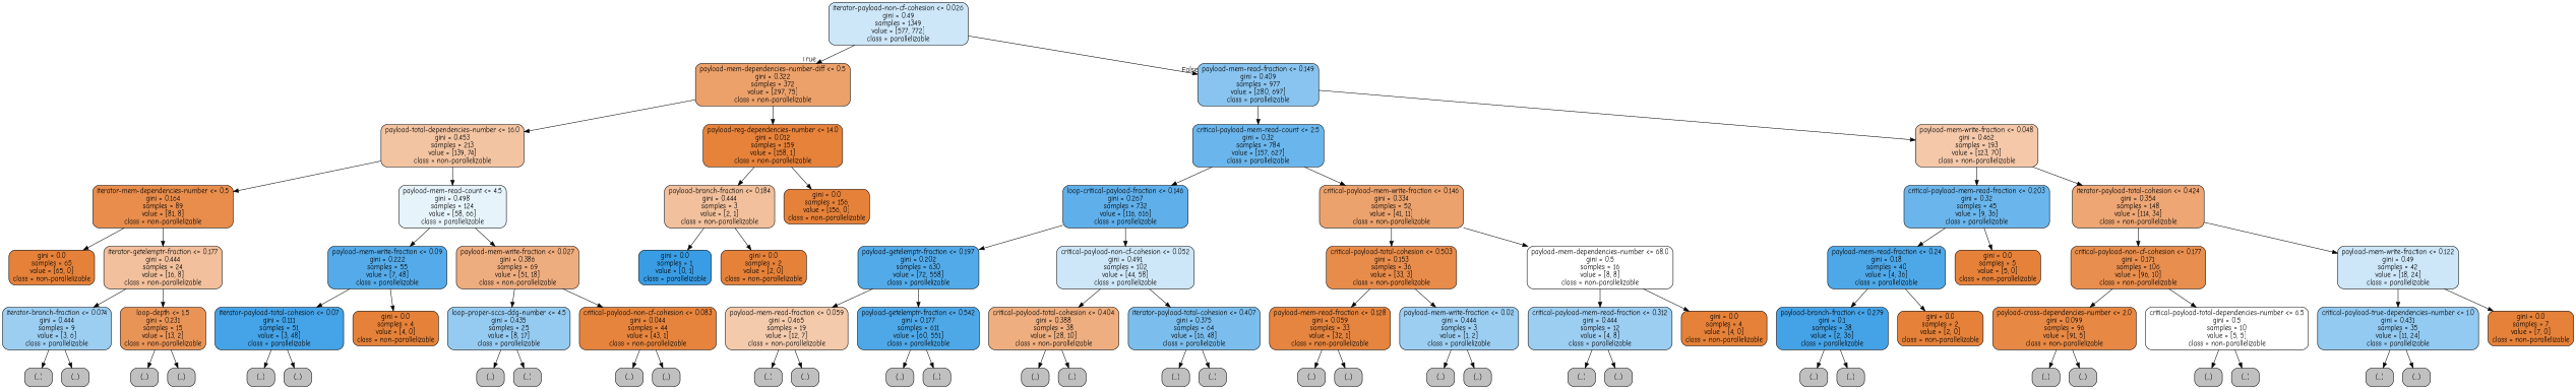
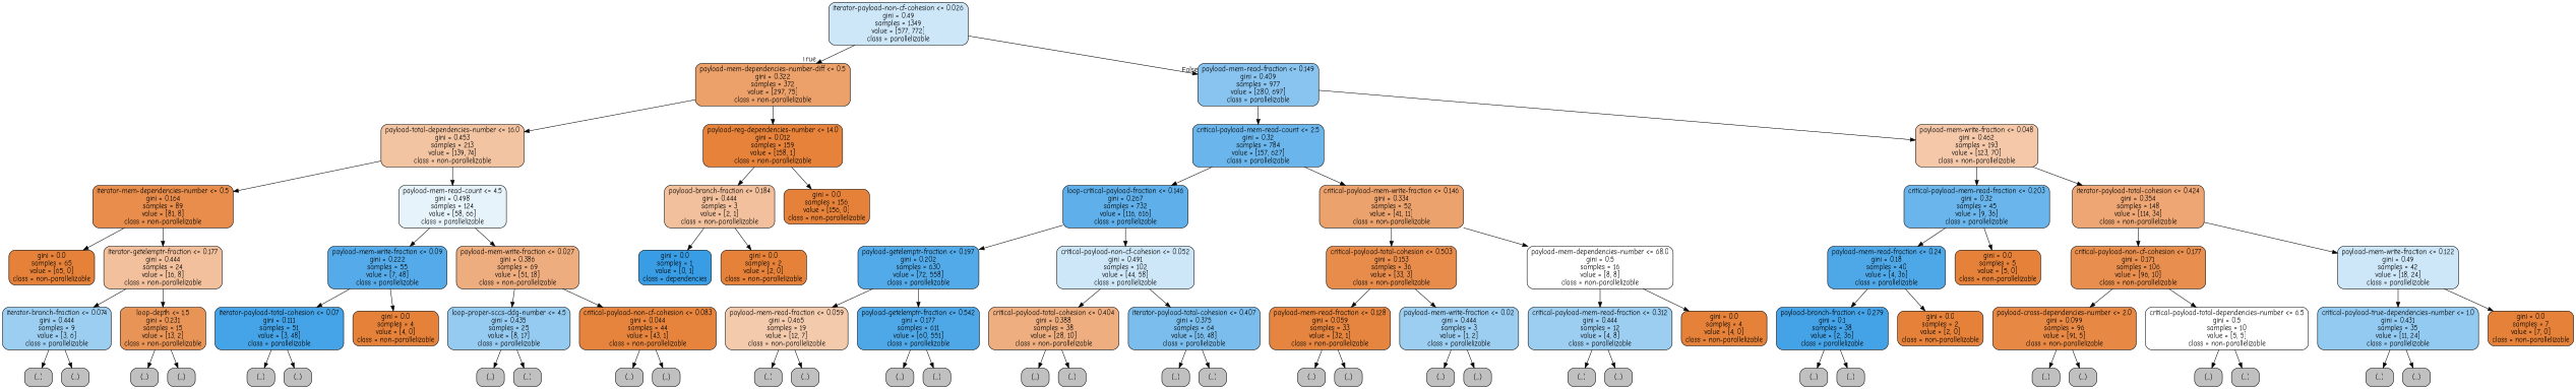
  digraph {
    fontname="Comic Neue"
    node [color=black fillcolor="#C0C0C0" fontname="Comic Neue" shape=box style="filled, rounded"]
    edge [fontname="Comic Neue"]
    n1 [fillcolor="#399de540" label="iterator-payload-non-cf-cohesion <= 0.026\ngini = 0.49\nsamples = 1349\nvalue = [577, 772]\nclass = parallelizable"]
    n2 [fillcolor="#e58139bf" label="payload-mem-dependencies-number-diff <= 0.5\ngini = 0.322\nsamples = 372\nvalue = [297, 75]\nclass = non-parallelizable"]
    n3 [fillcolor="#399de599" label="payload-mem-read-fraction <= 0.149\ngini = 0.409\nsamples = 977\nvalue = [280, 697]\nclass = parallelizable"]
    n4 [fillcolor="#e5813977" label="payload-total-dependencies-number <= 16.0\ngini = 0.453\nsamples = 213\nvalue = [139, 74]\nclass = non-parallelizable"]
    n5 [fillcolor="#e58139fd" label="payload-reg-dependencies-number <= 14.0\ngini = 0.012\nsamples = 159\nvalue = [158, 1]\nclass = non-parallelizable"]
    n6 [fillcolor="#e58139e6" label="iterator-mem-dependencies-number <= 0.5\ngini = 0.164\nsamples = 89\nvalue = [81, 8]\nclass = non-parallelizable"]
    n7 [fillcolor="#399de51f" label="payload-mem-read-count <= 4.5\ngini = 0.498\nsamples = 124\nvalue = [58, 66]\nclass = parallelizable"]
    n8 [fillcolor="#e58139ff" label="gini = 0.0\nsamples = 65\nvalue = [65, 0]\nclass = non-parallelizable"]
    n9 [fillcolor="#e581397f" label="iterator-getelemptr-fraction <= 0.177\ngini = 0.444\nsamples = 24\nvalue = [16, 8]\nclass = non-parallelizable"]
    n10 [fillcolor="#399de57f" label="iterator-branch-fraction <= 0.074\ngini = 0.444\nsamples = 9\nvalue = [3, 6]\nclass = parallelizable"]
    n11 [fillcolor="#e58139d8" label="loop-depth <= 1.5\ngini = 0.231\nsamples = 15\nvalue = [13, 2]\nclass = non-parallelizable"]
    n12 [label="(...)"]
    n13 [label="(...)"]
    n14 [label="(...)"]
    n15 [label="(...)"]
    n16 [fillcolor="#399de5da" label="payload-mem-write-fraction <= 0.09\ngini = 0.222\nsamples = 55\nvalue = [7, 48]\nclass = parallelizable"]
    n17 [fillcolor="#e58139a5" label="payload-mem-write-fraction <= 0.027\ngini = 0.386\nsamples = 69\nvalue = [51, 18]\nclass = non-parallelizable"]
    n18 [fillcolor="#399de5ef" label="iterator-payload-total-cohesion <= 0.07\ngini = 0.111\nsamples = 51\nvalue = [3, 48]\nclass = parallelizable"]
    n19 [fillcolor="#e58139ff" label="gini = 0.0\nsamples = 4\nvalue = [4, 0]\nclass = non-parallelizable"]
    n20 [label="(...)"]
    n21 [label="(...)"]
    n22 [fillcolor="#399de587" label="loop-proper-sccs-ddg-number <= 4.5\ngini = 0.435\nsamples = 25\nvalue = [8, 17]\nclass = parallelizable"]
    n23 [fillcolor="#e58139f9" label="critical-payload-non-cf-cohesion <= 0.083\ngini = 0.044\nsamples = 44\nvalue = [43, 1]\nclass = non-parallelizable"]
    n24 [label="(...)"]
    n25 [label="(...)"]
    n26 [label="(...)"]
    n27 [label="(...)"]
    n28 [fillcolor="#e581397f" label="payload-branch-fraction <= 0.184\ngini = 0.444\nsamples = 3\nvalue = [2, 1]\nclass = non-parallelizable"]
    n29 [fillcolor="#e58139ff" label="gini = 0.0\nsamples = 156\nvalue = [156, 0]\nclass = non-parallelizable"]
-   n30 [fillcolor="#399de5ff" label="gini = 0.0\nsamples = 1\nvalue = [0, 1]\nclass = parallelizable"]
+   n30 [fillcolor="#399de5ff" label="gini = 0.0\nsamples = 1\nvalue = [0, 1]\nclass = dependencies"]
    n31 [fillcolor="#e58139ff" label="gini = 0.0\nsamples = 2\nvalue = [2, 0]\nclass = non-parallelizable"]
    n32 [fillcolor="#399de5bf" label="critical-payload-mem-read-count <= 2.5\ngini = 0.32\nsamples = 784\nvalue = [157, 627]\nclass = parallelizable"]
    n33 [fillcolor="#e581396e" label="payload-mem-write-fraction <= 0.048\ngini = 0.462\nsamples = 193\nvalue = [123, 70]\nclass = non-parallelizable"]
    n34 [fillcolor="#399de5cf" label="loop-critical-payload-fraction <= 0.146\ngini = 0.267\nsamples = 732\nvalue = [116, 616]\nclass = parallelizable"]
    n35 [fillcolor="#e58139bb" label="critical-payload-mem-write-fraction <= 0.146\ngini = 0.334\nsamples = 52\nvalue = [41, 11]\nclass = non-parallelizable"]
    n36 [fillcolor="#399de5de" label="payload-getelemptr-fraction <= 0.197\ngini = 0.202\nsamples = 630\nvalue = [72, 558]\nclass = parallelizable"]
    n37 [fillcolor="#399de53e" label="critical-payload-non-cf-cohesion <= 0.052\ngini = 0.491\nsamples = 102\nvalue = [44, 58]\nclass = parallelizable"]
    n38 [fillcolor="#e581396a" label="payload-mem-read-fraction <= 0.059\ngini = 0.465\nsamples = 19\nvalue = [12, 7]\nclass = non-parallelizable"]
    n39 [fillcolor="#399de5e3" label="payload-getelemptr-fraction <= 0.542\ngini = 0.177\nsamples = 611\nvalue = [60, 551]\nclass = parallelizable"]
    n40 [label="(...)"]
    n41 [label="(...)"]
    n42 [label="(...)"]
    n43 [label="(...)"]
    n44 [fillcolor="#e58139a4" label="critical-payload-total-cohesion <= 0.404\ngini = 0.388\nsamples = 38\nvalue = [28, 10]\nclass = non-parallelizable"]
    n45 [fillcolor="#399de5aa" label="iterator-payload-total-cohesion <= 0.407\ngini = 0.375\nsamples = 64\nvalue = [16, 48]\nclass = parallelizable"]
    n46 [label="(...)"]
    n47 [label="(...)"]
    n48 [label="(...)"]
    n49 [label="(...)"]
    n50 [fillcolor="#e58139e8" label="critical-payload-total-cohesion <= 0.503\ngini = 0.153\nsamples = 36\nvalue = [33, 3]\nclass = non-parallelizable"]
    n51 [fillcolor="#e5813900" label="payload-mem-dependencies-number <= 68.0\ngini = 0.5\nsamples = 16\nvalue = [8, 8]\nclass = non-parallelizable"]
    n52 [fillcolor="#e58139f7" label="payload-mem-read-fraction <= 0.128\ngini = 0.059\nsamples = 33\nvalue = [32, 1]\nclass = non-parallelizable"]
    n53 [fillcolor="#399de57f" label="payload-mem-write-fraction <= 0.02\ngini = 0.444\nsamples = 3\nvalue = [1, 2]\nclass = parallelizable"]
    n54 [label="(...)"]
    n55 [label="(...)"]
    n56 [label="(...)"]
    n57 [label="(...)"]
    n58 [fillcolor="#399de57f" label="critical-payload-mem-read-fraction <= 0.312\ngini = 0.444\nsamples = 12\nvalue = [4, 8]\nclass = parallelizable"]
    n59 [fillcolor="#e58139ff" label="gini = 0.0\nsamples = 4\nvalue = [4, 0]\nclass = non-parallelizable"]
    n60 [label="(...)"]
    n61 [label="(...)"]
    n62 [fillcolor="#399de5bf" label="critical-payload-mem-read-fraction <= 0.203\ngini = 0.32\nsamples = 45\nvalue = [9, 36]\nclass = parallelizable"]
    n63 [fillcolor="#e58139b3" label="iterator-payload-total-cohesion <= 0.424\ngini = 0.354\nsamples = 148\nvalue = [114, 34]\nclass = non-parallelizable"]
    n64 [fillcolor="#399de5e3" label="payload-mem-read-fraction <= 0.24\ngini = 0.18\nsamples = 40\nvalue = [4, 36]\nclass = parallelizable"]
    n65 [fillcolor="#e58139ff" label="gini = 0.0\nsamples = 5\nvalue = [5, 0]\nclass = non-parallelizable"]
    n66 [fillcolor="#399de5f1" label="payload-branch-fraction <= 0.279\ngini = 0.1\nsamples = 38\nvalue = [2, 36]\nclass = parallelizable"]
    n67 [fillcolor="#e58139ff" label="gini = 0.0\nsamples = 2\nvalue = [2, 0]\nclass = non-parallelizable"]
    n68 [label="(...)"]
    n69 [label="(...)"]
    n70 [fillcolor="#e58139e4" label="critical-payload-non-cf-cohesion <= 0.177\ngini = 0.171\nsamples = 106\nvalue = [96, 10]\nclass = non-parallelizable"]
    n71 [fillcolor="#399de540" label="payload-mem-write-fraction <= 0.122\ngini = 0.49\nsamples = 42\nvalue = [18, 24]\nclass = parallelizable"]
    n72 [fillcolor="#e58139f1" label="payload-cross-dependencies-number <= 2.0\ngini = 0.099\nsamples = 96\nvalue = [91, 5]\nclass = non-parallelizable"]
    n73 [fillcolor="#e5813900" label="critical-payload-total-dependencies-number <= 6.5\ngini = 0.5\nsamples = 10\nvalue = [5, 5]\nclass = non-parallelizable"]
    n74 [label="(...)"]
    n75 [label="(...)"]
    n76 [label="(...)"]
    n77 [label="(...)"]
    n78 [fillcolor="#399de58a" label="critical-payload-true-dependencies-number <= 1.0\ngini = 0.431\nsamples = 35\nvalue = [11, 24]\nclass = parallelizable"]
    n79 [fillcolor="#e58139ff" label="gini = 0.0\nsamples = 7\nvalue = [7, 0]\nclass = non-parallelizable"]
    n80 [label="(...)"]
    n81 [label="(...)"]
    n1 -> n2 [headlabel=True labelangle=45 labeldistance=2.5]
    n1 -> n3 [headlabel=False labelangle=-45 labeldistance=2.5]
    n2 -> n4
    n2 -> n5
    n3 -> n32
    n3 -> n33
    n4 -> n6
    n4 -> n7
    n5 -> n28
    n5 -> n29
    n6 -> n8
    n6 -> n9
    n7 -> n16
    n7 -> n17
    n9 -> n10
    n9 -> n11
    n10 -> n12
    n10 -> n13
    n11 -> n14
    n11 -> n15
    n16 -> n18
    n16 -> n19
    n17 -> n22
    n17 -> n23
    n18 -> n20
    n18 -> n21
    n22 -> n24
    n22 -> n25
    n23 -> n26
    n23 -> n27
    n28 -> n30
    n28 -> n31
    n32 -> n34
    n32 -> n35
    n33 -> n62
    n33 -> n63
    n34 -> n36
    n34 -> n37
    n35 -> n50
    n35 -> n51
    n36 -> n38
    n36 -> n39
    n37 -> n44
    n37 -> n45
    n38 -> n40
    n38 -> n41
    n39 -> n42
    n39 -> n43
    n44 -> n46
    n44 -> n47
    n45 -> n48
    n45 -> n49
    n50 -> n52
    n50 -> n53
    n51 -> n58
    n51 -> n59
    n52 -> n54
    n52 -> n55
    n53 -> n56
    n53 -> n57
    n58 -> n60
    n58 -> n61
    n62 -> n64
    n62 -> n65
    n63 -> n70
    n63 -> n71
    n64 -> n66
    n64 -> n67
    n66 -> n68
    n66 -> n69
    n70 -> n72
    n70 -> n73
    n71 -> n78
    n71 -> n79
    n72 -> n74
    n72 -> n75
    n73 -> n76
    n73 -> n77
    n78 -> n80
    n78 -> n81
  }
